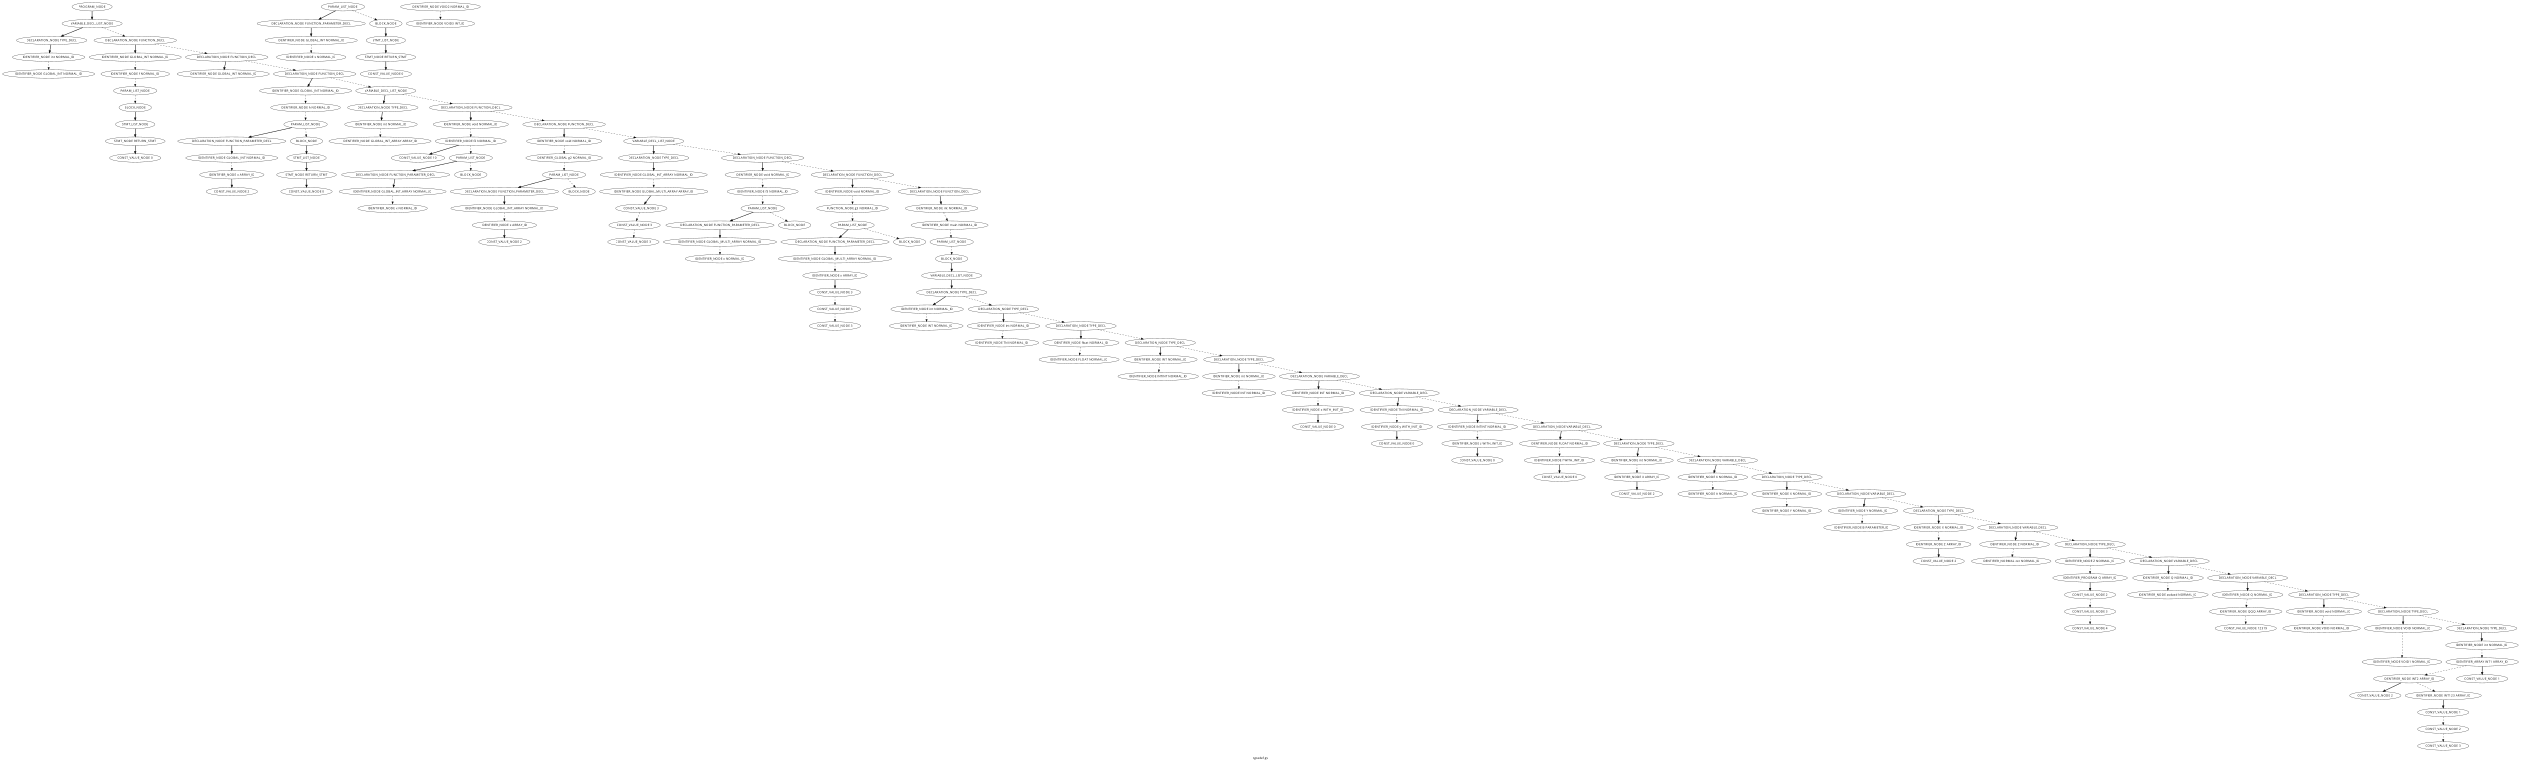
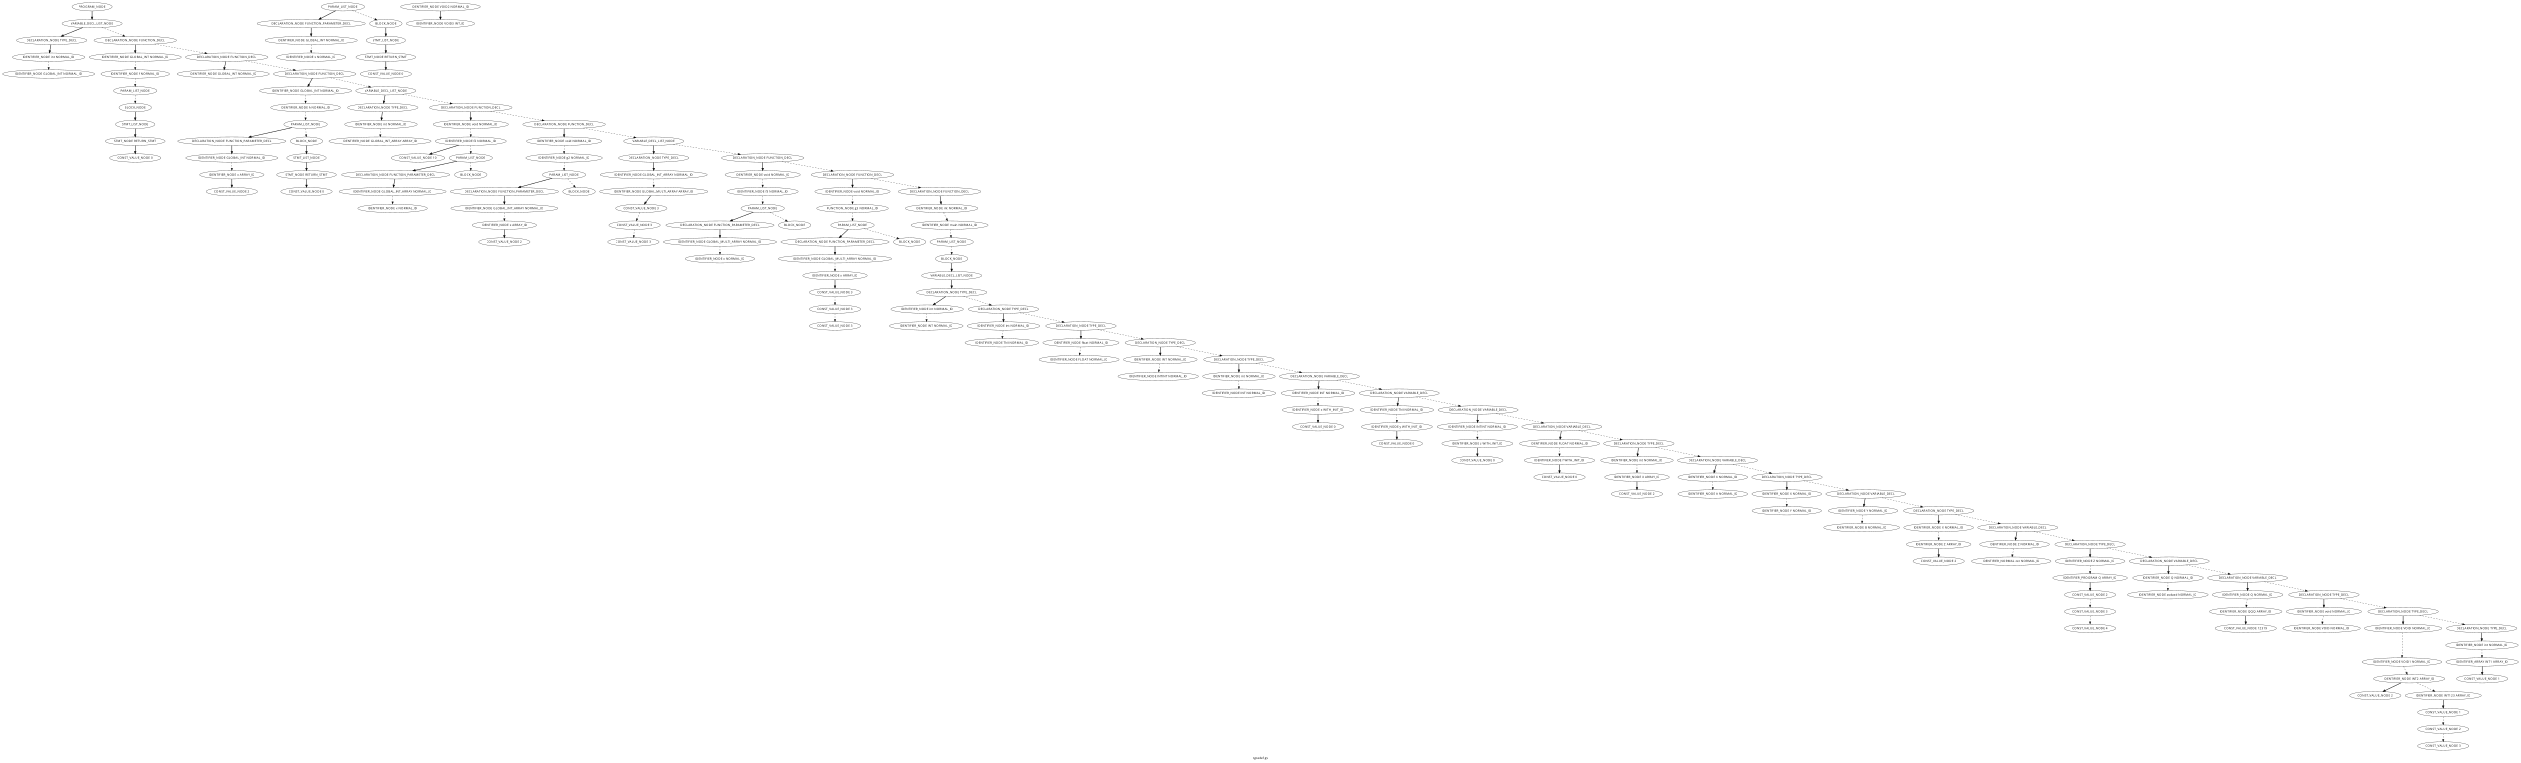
  digraph {
    fontname="Open Sans"
    label="typedef.gv"
    node [fontname="Open Sans"]
    edge [fontname="Open Sans" style=dashed]
    n1 [label=PROGRAM_NODE]
    n2 [label=VARIABLE_DECL_LIST_NODE]
    n3 [label="DECLARATION_NODE TYPE_DECL"]
    n4 [label="DECLARATION_NODE FUNCTION_DECL"]
    n5 [label="IDENTIFIER_NODE int NORMAL_ID"]
    n6 [label="IDENTIFIER_NODE GLOBAL_INT NORMAL_ID"]
    n7 [label="DECLARATION_NODE FUNCTION_DECL"]
    n8 [label="IDENTIFIER_NODE GLOBAL_INT NORMAL_ID"]
    n9 [label="IDENTIFIER_NODE f NORMAL_ID"]
    n10 [label="IDENTIFIER_NODE GLOBAL_INT NORMAL_ID"]
    n11 [label="DECLARATION_NODE FUNCTION_DECL"]
    n12 [label=PARAM_LIST_NODE]
    n13 [label=BLOCK_NODE]
    n14 [label=STMT_LIST_NODE]
    n15 [label="STMT_NODE RETURN_STMT"]
    n16 [label="CONST_VALUE_NODE 0"]
    n17 [label="IDENTIFIER_NODE GLOBAL_INT NORMAL_ID"]
    n18 [label=VARIABLE_DECL_LIST_NODE]
    n19 [label=PARAM_LIST_NODE]
    n20 [label="DECLARATION_NODE FUNCTION_PARAMETER_DECL"]
    n21 [label=BLOCK_NODE]
    n22 [label="IDENTIFIER_NODE GLOBAL_INT NORMAL_ID"]
    n23 [label=STMT_LIST_NODE]
    n24 [label="IDENTIFIER_NODE x NORMAL_ID"]
    n25 [label="STMT_NODE RETURN_STMT"]
    n26 [label="CONST_VALUE_NODE 0"]
    n27 [label="IDENTIFIER_NODE h NORMAL_ID"]
    n28 [label="DECLARATION_NODE TYPE_DECL"]
    n29 [label="DECLARATION_NODE FUNCTION_DECL"]
    n30 [label=PARAM_LIST_NODE]
    n31 [label="DECLARATION_NODE FUNCTION_PARAMETER_DECL"]
    n32 [label=BLOCK_NODE]
    n33 [label="IDENTIFIER_NODE GLOBAL_INT NORMAL_ID"]
    n34 [label=STMT_LIST_NODE]
    n35 [label="IDENTIFIER_NODE x ARRAY_ID"]
    n36 [label="CONST_VALUE_NODE 2"]
    n37 [label="STMT_NODE RETURN_STMT"]
    n38 [label="CONST_VALUE_NODE 0"]
    n39 [label="IDENTIFIER_NODE int NORMAL_ID"]
    n40 [label="IDENTIFIER_NODE void NORMAL_ID"]
    n41 [label="DECLARATION_NODE FUNCTION_DECL"]
    n42 [label="IDENTIFIER_NODE GLOBAL_INT_ARRAY ARRAY_ID"]
    n43 [label="CONST_VALUE_NODE 10"]
    n44 [label="IDENTIFIER_NODE f2 NORMAL_ID"]
    n45 [label="IDENTIFIER_NODE void NORMAL_ID"]
    n46 [label=VARIABLE_DECL_LIST_NODE]
    n47 [label=PARAM_LIST_NODE]
    n48 [label="DECLARATION_NODE FUNCTION_PARAMETER_DECL"]
    n49 [label=BLOCK_NODE]
    n50 [label="IDENTIFIER_NODE GLOBAL_INT_ARRAY NORMAL_ID"]
    n51 [label="IDENTIFIER_NODE x NORMAL_ID"]
-   n52 [label="IDENTIFIER_GLOBAL g2 NORMAL_ID"]
+   n52 [label="IDENTIFIER_NODE g2 NORMAL_ID"]
    n53 [label="DECLARATION_NODE TYPE_DECL"]
    n54 [label="DECLARATION_NODE FUNCTION_DECL"]
    n55 [label=PARAM_LIST_NODE]
    n56 [label="DECLARATION_NODE FUNCTION_PARAMETER_DECL"]
    n57 [label=BLOCK_NODE]
    n58 [label="IDENTIFIER_NODE GLOBAL_INT_ARRAY NORMAL_ID"]
    n59 [label="IDENTIFIER_NODE x ARRAY_ID"]
    n60 [label="CONST_VALUE_NODE 2"]
    n61 [label="IDENTIFIER_NODE GLOBAL_INT_ARRAY NORMAL_ID"]
    n62 [label="IDENTIFIER_NODE void NORMAL_ID"]
    n63 [label="DECLARATION_NODE FUNCTION_DECL"]
    n64 [label="IDENTIFIER_NODE GLOBAL_MULTI_ARRAY ARRAY_ID"]
    n65 [label="CONST_VALUE_NODE 3"]
    n66 [label="CONST_VALUE_NODE 3"]
    n67 [label="CONST_VALUE_NODE 3"]
    n68 [label="IDENTIFIER_NODE f3 NORMAL_ID"]
    n69 [label="IDENTIFIER_NODE void NORMAL_ID"]
    n70 [label="DECLARATION_NODE FUNCTION_DECL"]
    n71 [label=PARAM_LIST_NODE]
    n72 [label="DECLARATION_NODE FUNCTION_PARAMETER_DECL"]
    n73 [label=BLOCK_NODE]
    n74 [label="IDENTIFIER_NODE GLOBAL_MULTI_ARRAY NORMAL_ID"]
    n75 [label="IDENTIFIER_NODE x NORMAL_ID"]
    n76 [label="FUNCTION_NODE g3 NORMAL_ID"]
    n77 [label="IDENTIFIER_NODE int NORMAL_ID"]
    n78 [label=PARAM_LIST_NODE]
    n79 [label="DECLARATION_NODE FUNCTION_PARAMETER_DECL"]
    n80 [label=BLOCK_NODE]
    n81 [label="IDENTIFIER_NODE GLOBAL_MULTI_ARRAY NORMAL_ID"]
    n82 [label="IDENTIFIER_NODE x ARRAY_ID"]
    n83 [label="CONST_VALUE_NODE 3"]
    n84 [label="CONST_VALUE_NODE 3"]
    n85 [label="CONST_VALUE_NODE 3"]
    n86 [label="IDENTIFIER_NODE main NORMAL_ID"]
    n87 [label=PARAM_LIST_NODE]
    n88 [label=BLOCK_NODE]
    n89 [label=VARIABLE_DECL_LIST_NODE]
    n90 [label="DECLARATION_NODE TYPE_DECL"]
    n91 [label="IDENTIFIER_NODE int NORMAL_ID"]
    n92 [label="DECLARATION_NODE TYPE_DECL"]
    n93 [label="IDENTIFIER_NODE INT NORMAL_ID"]
    n94 [label="IDENTIFIER_NODE int NORMAL_ID"]
    n95 [label="DECLARATION_NODE TYPE_DECL"]
    n96 [label="IDENTIFIER_NODE TNI NORMAL_ID"]
    n97 [label="IDENTIFIER_NODE float NORMAL_ID"]
    n98 [label="DECLARATION_NODE TYPE_DECL"]
    n99 [label="IDENTIFIER_NODE FLOAT NORMAL_ID"]
    n100 [label="IDENTIFIER_NODE INT NORMAL_ID"]
    n101 [label="DECLARATION_NODE TYPE_DECL"]
    n102 [label="IDENTIFIER_NODE INTINT NORMAL_ID"]
    n103 [label="IDENTIFIER_NODE int NORMAL_ID"]
    n104 [label="DECLARATION_NODE VARIABLE_DECL"]
    n105 [label="IDENTIFIER_NODE INT NORMAL_ID"]
    n106 [label="IDENTIFIER_NODE INT NORMAL_ID"]
    n107 [label="DECLARATION_NODE VARIABLE_DECL"]
    n108 [label="IDENTIFIER_NODE x WITH_INIT_ID"]
    n109 [label="IDENTIFIER_NODE TNI NORMAL_ID"]
    n110 [label="DECLARATION_NODE VARIABLE_DECL"]
    n111 [label="CONST_VALUE_NODE 0"]
    n112 [label="IDENTIFIER_NODE y WITH_INIT_ID"]
    n113 [label="IDENTIFIER_NODE INTINT NORMAL_ID"]
    n114 [label="DECLARATION_NODE VARIABLE_DECL"]
    n115 [label="CONST_VALUE_NODE 0"]
    n116 [label="IDENTIFIER_NODE z WITH_INIT_ID"]
    n117 [label="IDENTIFIER_NODE FLOAT NORMAL_ID"]
    n118 [label="DECLARATION_NODE TYPE_DECL"]
    n119 [label="CONST_VALUE_NODE 0"]
    n120 [label="IDENTIFIER_NODE f WITH_INIT_ID"]
    n121 [label="IDENTIFIER_NODE int NORMAL_ID"]
    n122 [label="DECLARATION_NODE VARIABLE_DECL"]
    n123 [label="CONST_VALUE_NODE 0"]
    n124 [label="IDENTIFIER_NODE X ARRAY_ID"]
    n125 [label="IDENTIFIER_NODE X NORMAL_ID"]
    n126 [label="DECLARATION_NODE TYPE_DECL"]
    n127 [label="CONST_VALUE_NODE 2"]
    n128 [label="IDENTIFIER_NODE A NORMAL_ID"]
    n129 [label="IDENTIFIER_NODE X NORMAL_ID"]
    n130 [label="DECLARATION_NODE VARIABLE_DECL"]
    n131 [label="IDENTIFIER_NODE Y NORMAL_ID"]
    n132 [label="IDENTIFIER_NODE Y NORMAL_ID"]
    n133 [label="DECLARATION_NODE TYPE_DECL"]
-   n134 [label="IDENTIFIER_NODE B PARAMETER_ID"]
+   n134 [label="IDENTIFIER_NODE B NORMAL_ID"]
    n135 [label="IDENTIFIER_NODE X NORMAL_ID"]
    n136 [label="DECLARATION_NODE VARIABLE_DECL"]
    n137 [label="IDENTIFIER_NODE Z ARRAY_ID"]
    n138 [label="IDENTIFIER_NODE Z NORMAL_ID"]
    n139 [label="DECLARATION_NODE TYPE_DECL"]
    n140 [label="CONST_VALUE_NODE 2"]
    n141 [label="IDENTIFIER_NORMAL zzz NORMAL_ID"]
    n142 [label="IDENTIFIER_NODE Z NORMAL_ID"]
    n143 [label="DECLARATION_NODE VARIABLE_DECL"]
    n144 [label="IDENTIFIER_PROGRAM Q ARRAY_ID"]
    n145 [label="IDENTIFIER_NODE Q NORMAL_ID"]
    n146 [label="DECLARATION_NODE VARIABLE_DECL"]
    n147 [label="CONST_VALUE_NODE 2"]
    n148 [label="CONST_VALUE_NODE 3"]
    n149 [label="CONST_VALUE_NODE 4"]
    n150 [label="IDENTIFIER_NODE asdasd NORMAL_ID"]
    n151 [label="IDENTIFIER_NODE Q NORMAL_ID"]
    n152 [label="DECLARATION_NODE TYPE_DECL"]
    n153 [label="IDENTIFIER_NODE QQQ ARRAY_ID"]
    n154 [label="IDENTIFIER_NODE void NORMAL_ID"]
    n155 [label="DECLARATION_NODE TYPE_DECL"]
    n156 [label="CONST_VALUE_NODE 12319"]
    n157 [label="IDENTIFIER_NODE VOID NORMAL_ID"]
    n158 [label="IDENTIFIER_NODE VOID NORMAL_ID"]
    n159 [label="DECLARATION_NODE TYPE_DECL"]
    n160 [label="IDENTIFIER_NODE VOID1 NORMAL_ID"]
    n161 [label="IDENTIFIER_NODE int NORMAL_ID"]
    n162 [label="IDENTIFIER_NODE VOID2 NORMAL_ID"]
    n163 [label="IDENTIFIER_NODE VOID3 INT_ID"]
    n164 [label="IDENTIFIER_ARRAY INT1 ARRAY_ID"]
    n165 [label="CONST_VALUE_NODE 1"]
    n166 [label="IDENTIFIER_NODE INT2 ARRAY_ID"]
    n167 [label="CONST_VALUE_NODE 2"]
    n168 [label="IDENTIFIER_NODE INT123 ARRAY_ID"]
    n169 [label="CONST_VALUE_NODE 1"]
    n170 [label="CONST_VALUE_NODE 2"]
    n171 [label="CONST_VALUE_NODE 3"]
    n1 -> n2 [style=bold]
    n2 -> n3 [style=bold]
    n2 -> n4
    n3 -> n5 [style=bold]
    n4 -> n6 [style=bold]
    n4 -> n7
    n5 -> n8
    n6 -> n9
    n7 -> n10 [style=bold]
    n7 -> n11
    n9 -> n12
    n11 -> n17 [style=bold]
    n11 -> n18
    n12 -> n13
    n13 -> n14 [style=bold]
    n14 -> n15 [style=bold]
    n15 -> n16 [style=bold]
    n17 -> n27
    n18 -> n28 [style=bold]
    n18 -> n29
    n19 -> n20 [style=bold]
    n19 -> n21
    n20 -> n22 [style=bold]
    n21 -> n23 [style=bold]
    n22 -> n24
    n23 -> n25 [style=bold]
    n25 -> n26 [style=bold]
    n27 -> n30
    n28 -> n39 [style=bold]
    n29 -> n40 [style=bold]
    n29 -> n41
    n30 -> n31 [style=bold]
    n30 -> n32
    n31 -> n33 [style=bold]
    n32 -> n34 [style=bold]
    n33 -> n35
    n34 -> n37 [style=bold]
    n35 -> n36 [style=bold]
    n37 -> n38 [style=bold]
    n39 -> n42
    n40 -> n44
    n41 -> n45 [style=bold]
    n41 -> n46
    n44 -> n43 [style=bold]
    n44 -> n47
    n45 -> n52
    n46 -> n53 [style=bold]
    n46 -> n54
    n47 -> n48 [style=bold]
    n47 -> n49
    n48 -> n50 [style=bold]
    n50 -> n51
    n52 -> n55
    n53 -> n61 [style=bold]
    n54 -> n62 [style=bold]
    n54 -> n63
    n55 -> n56 [style=bold]
    n55 -> n57
    n56 -> n58 [style=bold]
    n58 -> n59
    n59 -> n60 [style=bold]
    n61 -> n64
    n62 -> n68
    n63 -> n69 [style=bold]
    n63 -> n70
    n64 -> n65 [style=bold]
    n65 -> n66
    n66 -> n67
    n68 -> n71
    n69 -> n76
    n70 -> n77 [style=bold]
    n71 -> n72 [style=bold]
    n71 -> n73
    n72 -> n74 [style=bold]
    n74 -> n75
    n76 -> n78
    n77 -> n86
    n78 -> n79 [style=bold]
    n78 -> n80
    n79 -> n81 [style=bold]
    n81 -> n82
    n82 -> n83 [style=bold]
    n83 -> n84
    n84 -> n85
    n86 -> n87
    n87 -> n88
    n88 -> n89 [style=bold]
    n89 -> n90 [style=bold]
    n90 -> n91 [style=bold]
    n90 -> n92
    n91 -> n93
    n92 -> n94 [style=bold]
    n92 -> n95
    n94 -> n96
    n95 -> n97 [style=bold]
    n95 -> n98
    n97 -> n99
    n98 -> n100 [style=bold]
    n98 -> n101
    n100 -> n102
    n101 -> n103 [style=bold]
    n101 -> n104
    n103 -> n105
    n104 -> n106 [style=bold]
    n104 -> n107
    n106 -> n108
    n107 -> n109 [style=bold]
    n107 -> n110
    n108 -> n111 [style=bold]
    n109 -> n112
    n110 -> n113 [style=bold]
    n110 -> n114
    n112 -> n115 [style=bold]
    n113 -> n116
    n114 -> n117 [style=bold]
    n114 -> n118
    n116 -> n119 [style=bold]
    n117 -> n120
    n118 -> n121 [style=bold]
    n118 -> n122
    n120 -> n123 [style=bold]
    n121 -> n124
    n122 -> n125 [style=bold]
    n122 -> n126
    n124 -> n127 [style=bold]
    n125 -> n128
    n126 -> n129 [style=bold]
    n126 -> n130
    n129 -> n131
    n130 -> n132 [style=bold]
    n130 -> n133
    n132 -> n134
    n133 -> n135 [style=bold]
    n133 -> n136
    n135 -> n137
    n136 -> n138 [style=bold]
    n136 -> n139
    n137 -> n140 [style=bold]
    n138 -> n141
    n139 -> n142 [style=bold]
    n139 -> n143
    n142 -> n144
    n143 -> n145 [style=bold]
    n143 -> n146
    n144 -> n147 [style=bold]
    n145 -> n150
    n146 -> n151 [style=bold]
    n146 -> n152
    n147 -> n148
    n148 -> n149
    n151 -> n153
    n152 -> n154 [style=bold]
    n152 -> n155
-   n153 -> n156
+   n153 -> n156 [style=bold]
    n154 -> n157
    n155 -> n158 [style=bold]
    n155 -> n159
    n158 -> n160
    n159 -> n161 [style=bold]
    n161 -> n164
-   n162 -> n163
+   n162 -> n163 [style=bold]
    n164 -> n165 [style=bold]
-   n164 -> n166
+   n160 -> n166
    n166 -> n167 [style=bold]
    n166 -> n168
    n168 -> n169 [style=bold]
    n169 -> n170
    n170 -> n171
  }
